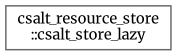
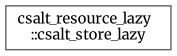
  digraph {
    rankdir=LR
    fontname=Merriweather
-   n1 [color=grey40 fillcolor=white fontname=Merriweather fontsize=10 height=0.2 label="csalt_resource_store\l::csalt_store_lazy" shape=box style=filled width=0.4]
+   n1 [color=grey40 fillcolor=white fontname=Merriweather fontsize=10 height=0.2 label="csalt_resource_lazy\l::csalt_store_lazy" shape=box style=filled width=0.4]
  }
